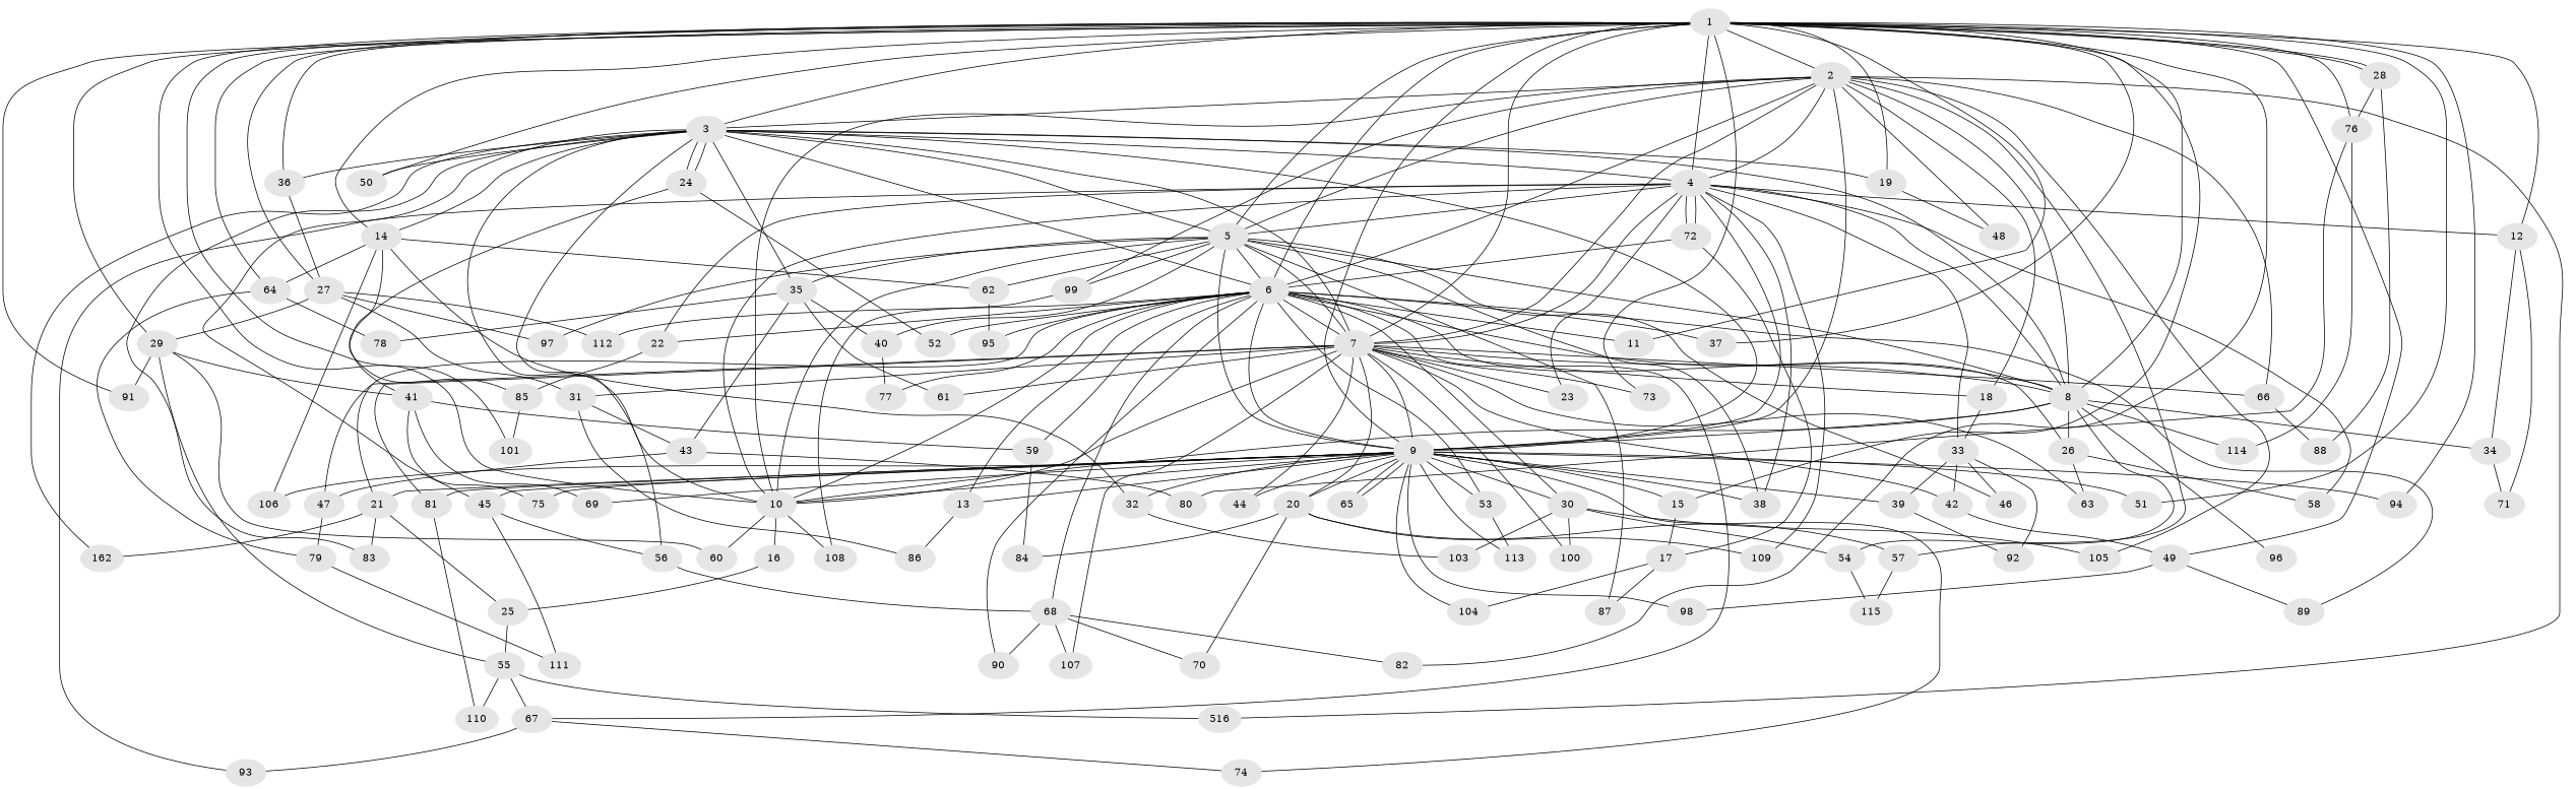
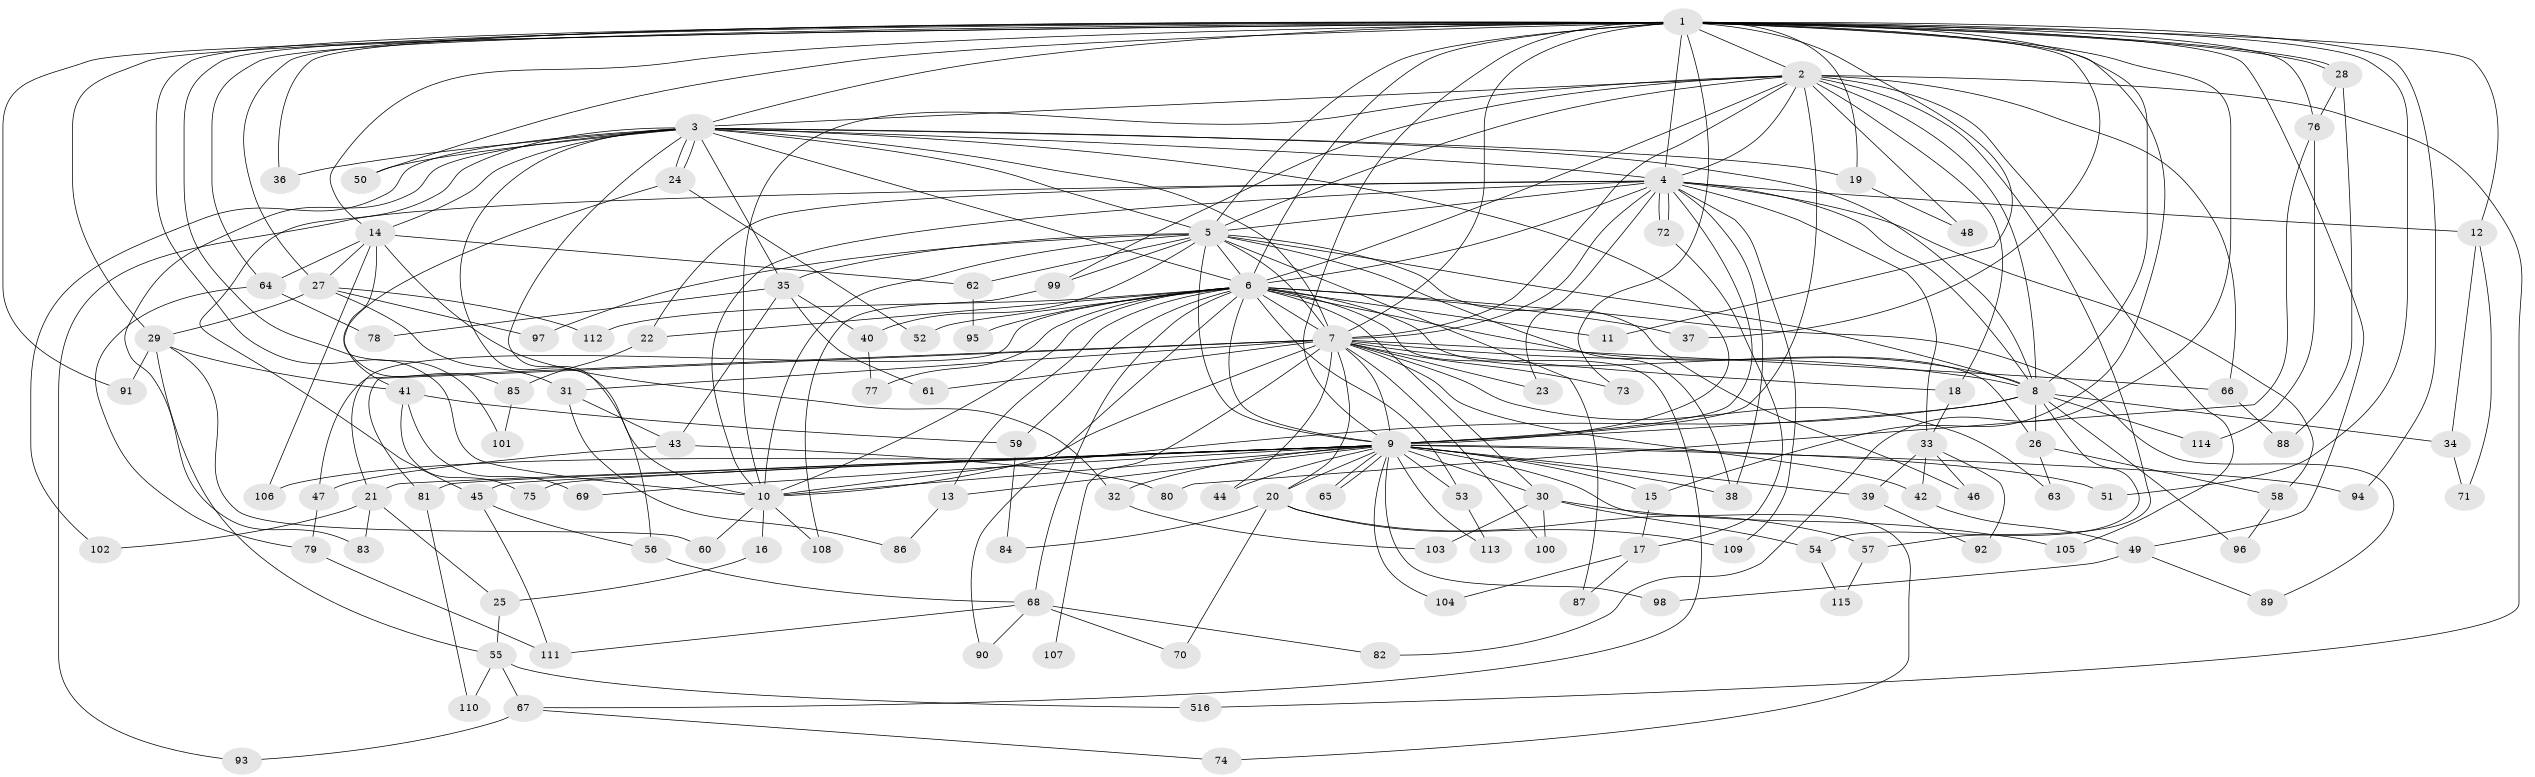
  graph {
    node [color=gray90 style=filled]
    1
    2
    3
    4
    5
    6
    7
    8
    9
    10
    11
    12
    14
    15
    19
    27
    28
    29
    36
    37
    49
    50
    51
    64
    73
    76
    82
    91
    94
    101
    18
    48
    57
    66
    99
    105
    n37 [label=516]
    24
    35
    45
    56
    83
-   102 [label=162]
+   102
    22
    23
    33
    58
    72
    93
    109
    38
    40
    46
    62
    87
    97
    13
    21
    26
    30
    52
    53
    59
    67
    68
    77
    89
    90
    95
    112
    20
    31
    42
    44
    47
    61
    63
    81
    100
    107
    34
    54
    96
    114
    32
    39
    65
    69
    74
    75
    98
    104
    106
    113
    16
    60
    108
    71
    85
    17
    88
    41
    55
    78
    79
    80
    115
    43
    111
    25
    92
    86
    103
    84
    70
    110
    1 -- 2
    1 -- 3
    1 -- 4
    1 -- 5
    1 -- 6
    1 -- 7
    1 -- 8
    1 -- 9
    1 -- 10
    1 -- 11
    1 -- 12
    1 -- 14
    1 -- 15
    1 -- 19
    1 -- 27
    1 -- 28
    1 -- 28
    1 -- 29
    1 -- 36
    1 -- 37
    1 -- 49
    1 -- 50
    1 -- 51
    1 -- 64
    1 -- 73
    1 -- 76
    1 -- 82
    1 -- 91
    1 -- 94
    1 -- 101
    2 -- 3
    2 -- 4
    2 -- 5
    2 -- 6
    2 -- 7
    2 -- 8
    2 -- 9
    2 -- 10
    2 -- 18
    2 -- 48
    2 -- 57
    2 -- 66
    2 -- 99
    2 -- 105
    2 -- n37
    3 -- 4
    3 -- 5
    3 -- 6
    3 -- 7
    3 -- 8
    3 -- 9
    3 -- 10
    3 -- 14
    3 -- 19
    3 -- 36
    3 -- 50
    3 -- 24
    3 -- 24
    3 -- 35
    3 -- 45
    3 -- 56
    3 -- 83
    3 -- 102
    4 -- 5
-   72 -- 6
+   4 -- 6
    4 -- 7
    4 -- 8
    4 -- 9
    4 -- 10
    4 -- 12
    4 -- 22
    4 -- 23
    4 -- 33
    4 -- 58
    4 -- 72
    4 -- 72
    4 -- 93
    4 -- 109
    4 -- 38
    5 -- 6
    5 -- 7
    5 -- 8
    5 -- 9
    5 -- 10
    5 -- 99
    5 -- 35
    5 -- 38
    5 -- 40
    5 -- 46
    5 -- 62
    5 -- 87
    5 -- 97
    6 -- 7
    6 -- 8
    6 -- 9
    6 -- 10
    6 -- 11
    6 -- 37
    6 -- 22
    6 -- 13
    6 -- 21
    6 -- 26
    6 -- 30
    6 -- 52
    6 -- 53
    6 -- 59
    6 -- 67
    6 -- 68
    6 -- 77
    6 -- 89
    6 -- 90
    6 -- 95
    6 -- 112
    7 -- 8
    7 -- 9
    7 -- 10
    7 -- 73
    7 -- 18
    7 -- 66
    7 -- 23
    7 -- 20
    7 -- 31
    7 -- 42
    7 -- 44
    7 -- 47
    7 -- 61
    7 -- 63
    7 -- 81
    7 -- 100
    7 -- 107
    8 -- 9
    8 -- 10
    8 -- 26
    8 -- 34
    8 -- 54
    8 -- 96
    8 -- 114
    9 -- 10
    9 -- 15
    9 -- 51
    9 -- 94
    9 -- 45
    9 -- 38
    9 -- 13
    9 -- 21
    9 -- 30
    9 -- 53
    9 -- 20
    9 -- 44
    9 -- 81
    9 -- 32
    9 -- 39
    9 -- 65
    9 -- 65
    9 -- 69
    9 -- 74
    9 -- 75
    9 -- 98
    9 -- 104
    9 -- 106
    9 -- 113
    10 -- 16
    10 -- 60
    10 -- 108
    12 -- 34
    12 -- 71
-   36 -- 27
+   14 -- 27
    14 -- 64
    14 -- 62
    14 -- 32
    14 -- 106
    14 -- 85
    15 -- 17
    19 -- 48
    27 -- 29
    27 -- 97
    27 -- 112
    27 -- 31
    28 -- 76
    28 -- 88
    29 -- 91
    29 -- 60
    29 -- 41
    29 -- 55
    49 -- 89
    49 -- 98
    64 -- 78
    64 -- 79
    76 -- 114
    76 -- 80
    18 -- 33
    57 -- 115
    66 -- 88
    99 -- 108
    24 -- 52
    24 -- 41
    35 -- 40
    35 -- 61
    35 -- 78
    35 -- 43
    45 -- 56
    45 -- 111
    56 -- 68
    22 -- 85
    33 -- 46
    33 -- 42
    33 -- 39
    33 -- 92
+   58 -- 96
    72 -- 17
    40 -- 77
    62 -- 95
    13 -- 86
    21 -- 83
    21 -- 102
    21 -- 25
    26 -- 58
    26 -- 63
    30 -- 105
    30 -- 100
    30 -- 54
    30 -- 103
    53 -- 113
    59 -- 84
    67 -- 93
    67 -- 74
    68 -- 82
    68 -- 90
-   68 -- 107
+   68 -- 111
    68 -- 70
    20 -- 57
    20 -- 109
    20 -- 84
    20 -- 70
    31 -- 43
    31 -- 86
    42 -- 49
    47 -- 79
    81 -- 110
    34 -- 71
    54 -- 115
    32 -- 103
    39 -- 92
    16 -- 25
    85 -- 101
    17 -- 87
    17 -- 104
    41 -- 59
    41 -- 69
    41 -- 75
    55 -- n37
    55 -- 67
    55 -- 110
    79 -- 111
    43 -- 47
    43 -- 80
    25 -- 55
  }
